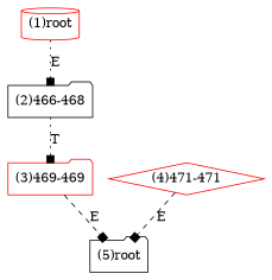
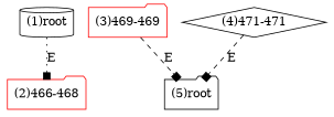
  digraph {
    node [color=red shape=folder]
    edge [arrowhead=box style=dotted]
-   n1 [label="(1)root" shape=cylinder]
-   n2 [color=black label="(2)466-468"]
+   n1 [color=black label="(1)root" shape=cylinder]
+   n2 [label="(2)466-468"]
    n3 [label="(3)469-469"]
    n4 [color=black label="(5)root"]
-   n5 [label="(4)471-471" shape=diamond]
+   n5 [color=black label="(4)471-471" shape=diamond]
    n1 -> n2 [label=E]
-   n2 -> n3 [label=T]
    n3 -> n4 [label=E style=dashed]
    n5 -> n4 [label=E style=dashed]
  }
